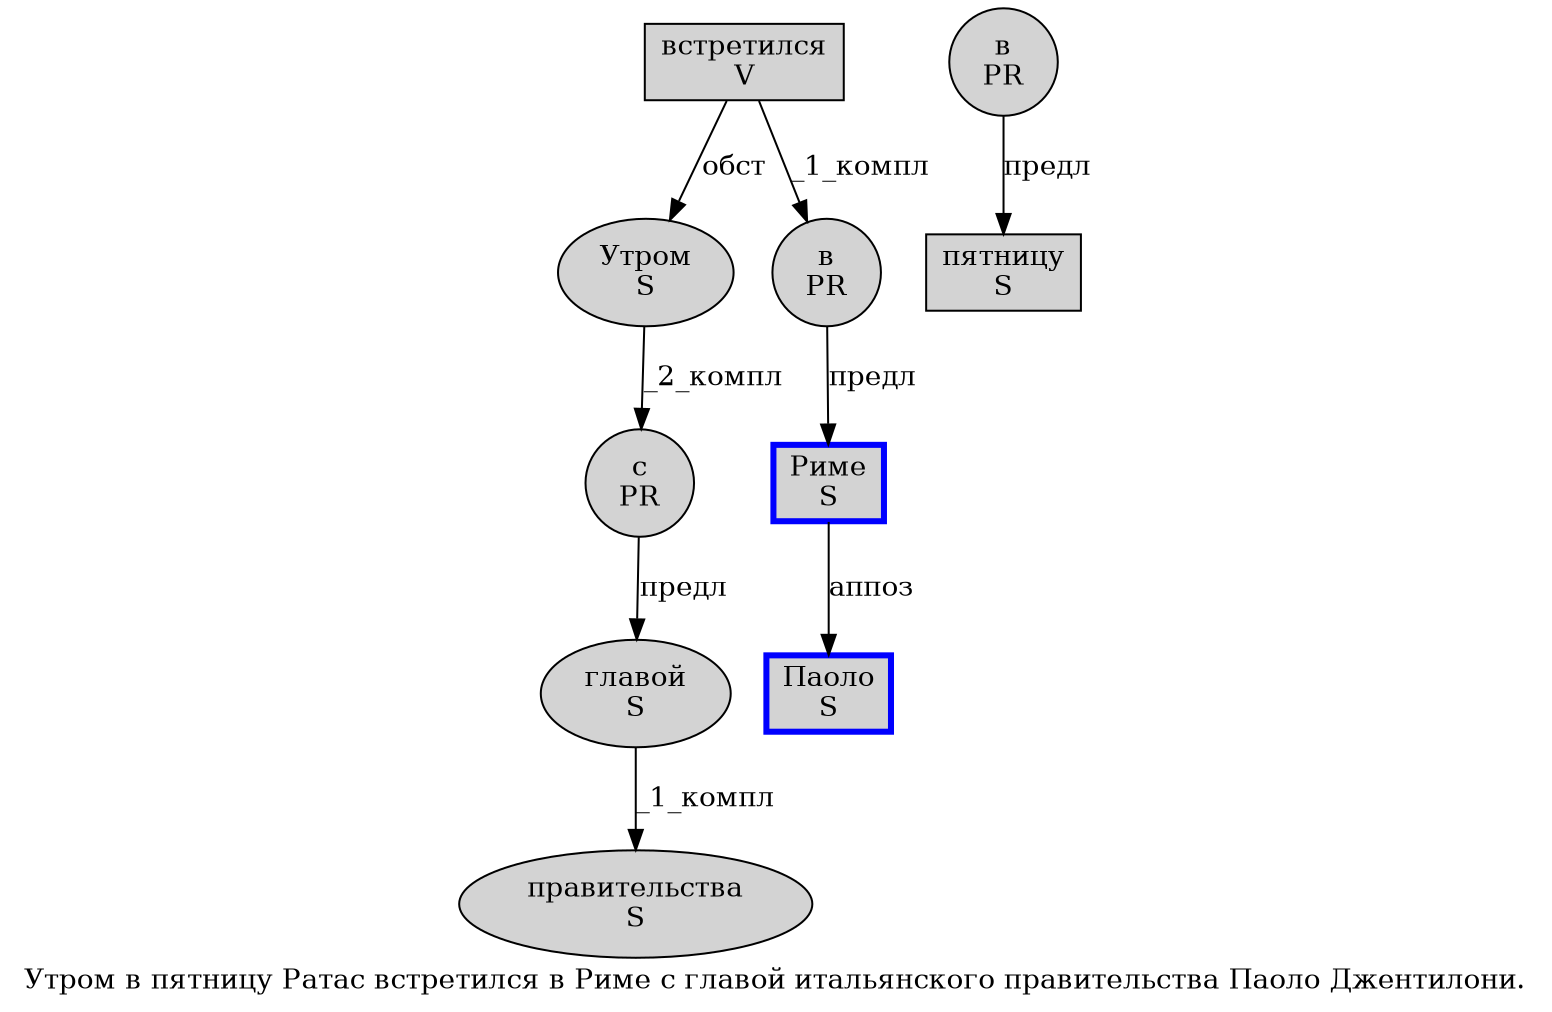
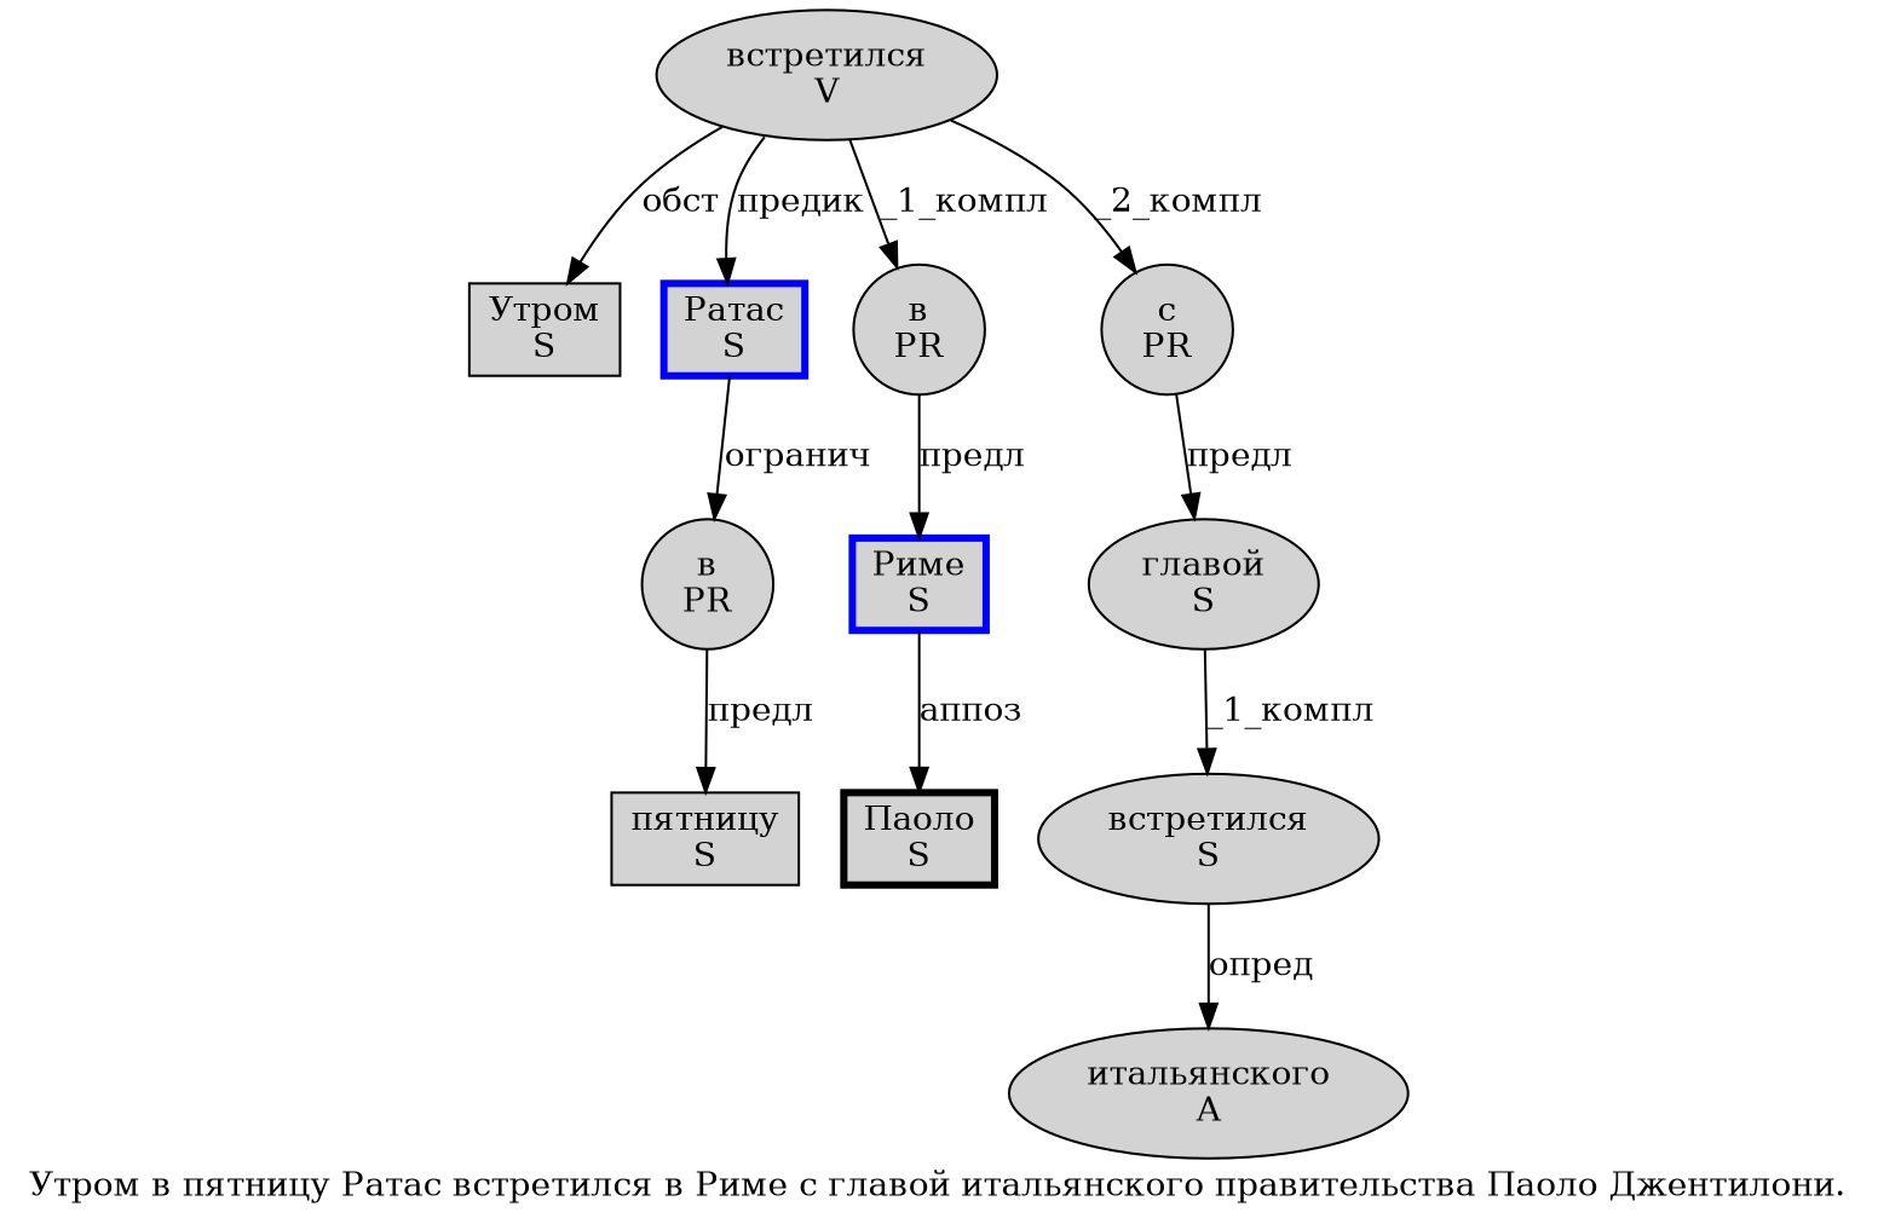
  digraph {
    label="Утром в пятницу Ратас встретился в Риме с главой итальянского правительства Паоло Джентилони."
    node [fillcolor=lightgray penwidth=1 shape=ellipse style=filled]
-   n1 [label="Утром\nS"]
+   n1 [label="Утром\nS" shape=box]
    n2 [label="в\nPR"]
    n3 [label="пятницу\nS" shape=box]
-   n5 [label="встретился\nV" shape=box]
+   n4 [color=blue label="Ратас\nS" penwidth=3 shape=box]
+   n5 [label="встретился\nV"]
    n6 [label="в\nPR"]
    n7 [label="с\nPR"]
    n8 [color=blue label="Риме\nS" penwidth=3 shape=box]
    n9 [label="главой\nS"]
-   n10 [color=blue label="Паоло\nS" penwidth=3 shape=box]
-   n11 [label="правительства\nS"]
+   n10 [color=black label="Паоло\nS" penwidth=3 shape=box]
+   n11 [label="встретился\nS"]
+   n12 [label="итальянского\nA"]
    n2 -> n3 [label="предл"]
+   n4 -> n2 [label="огранич"]
    n5 -> n1 [label="обст"]
+   n5 -> n4 [label="предик"]
    n5 -> n6 [label="_1_компл"]
-   n1 -> n7 [label="_2_компл"]
+   n5 -> n7 [label="_2_компл"]
    n6 -> n8 [label="предл"]
    n7 -> n9 [label="предл"]
    n8 -> n10 [label="аппоз"]
    n9 -> n11 [label="_1_компл"]
+   n11 -> n12 [label="опред"]
  }
